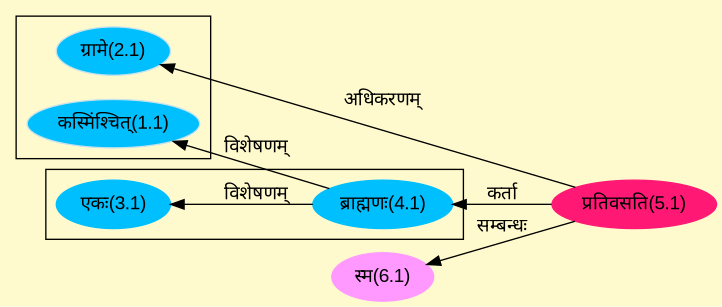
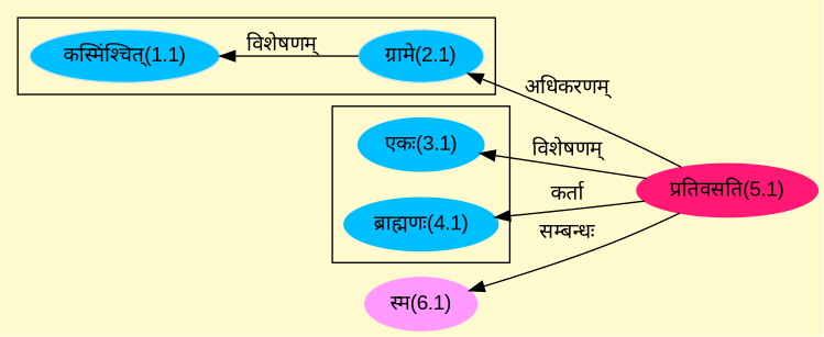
  digraph {
    bgcolor=lemonchiffon1
    compound=true
    fontname="Liberation Sans"
    rankdir=LR
    node [color="#C6E2EB" fontname="Liberation Sans" style=filled]
    edge [dir=back fontname="Liberation Sans"]
    n1 [fillcolor="#00BFFF" label="कस्मिंश्चित्(1.1)"]
    n2 [fillcolor="#00BFFF" label="ग्रामे(2.1)"]
    n3 [color="#00BFFF" label="एकः(3.1)"]
    n4 [color="#00BFFF" label="ब्राह्मणः(4.1)"]
    n5 [color="#FF1975" label="प्रतिवसति(5.1)"]
    n6 [color="#FF99FF" label="स्म(6.1)"]
    subgraph cluster_1 {
      n1
      n2
    }
    subgraph cluster_2 {
      n3
      n4
    }
-   n1 -> n4 [label="विशेषणम्"]
+   n1 -> n2 [label="विशेषणम्"]
    n2 -> n5 [label="अधिकरणम्"]
-   n3 -> n4 [label="विशेषणम्"]
+   n3 -> n5 [label="विशेषणम्"]
    n4 -> n5 [label="कर्ता"]
    n6 -> n5 [label="सम्बन्धः"]
  }
